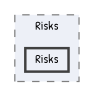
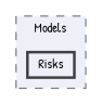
  digraph {
    compound=true
    fontname="Patrick Hand"
    n1 [color=grey25 fillcolor="#edf0f7" fontname="Patrick Hand" fontsize=10 height=0.2 label=Risks shape=box style="filled,bold" width=0.4]
    subgraph cluster_1 {
      bgcolor="#edf0f7"
      fontsize=10
-     label=Risks
+     label=Models
      pencolor=grey50
      style="filled,dashed"
      n1
    }
  }
